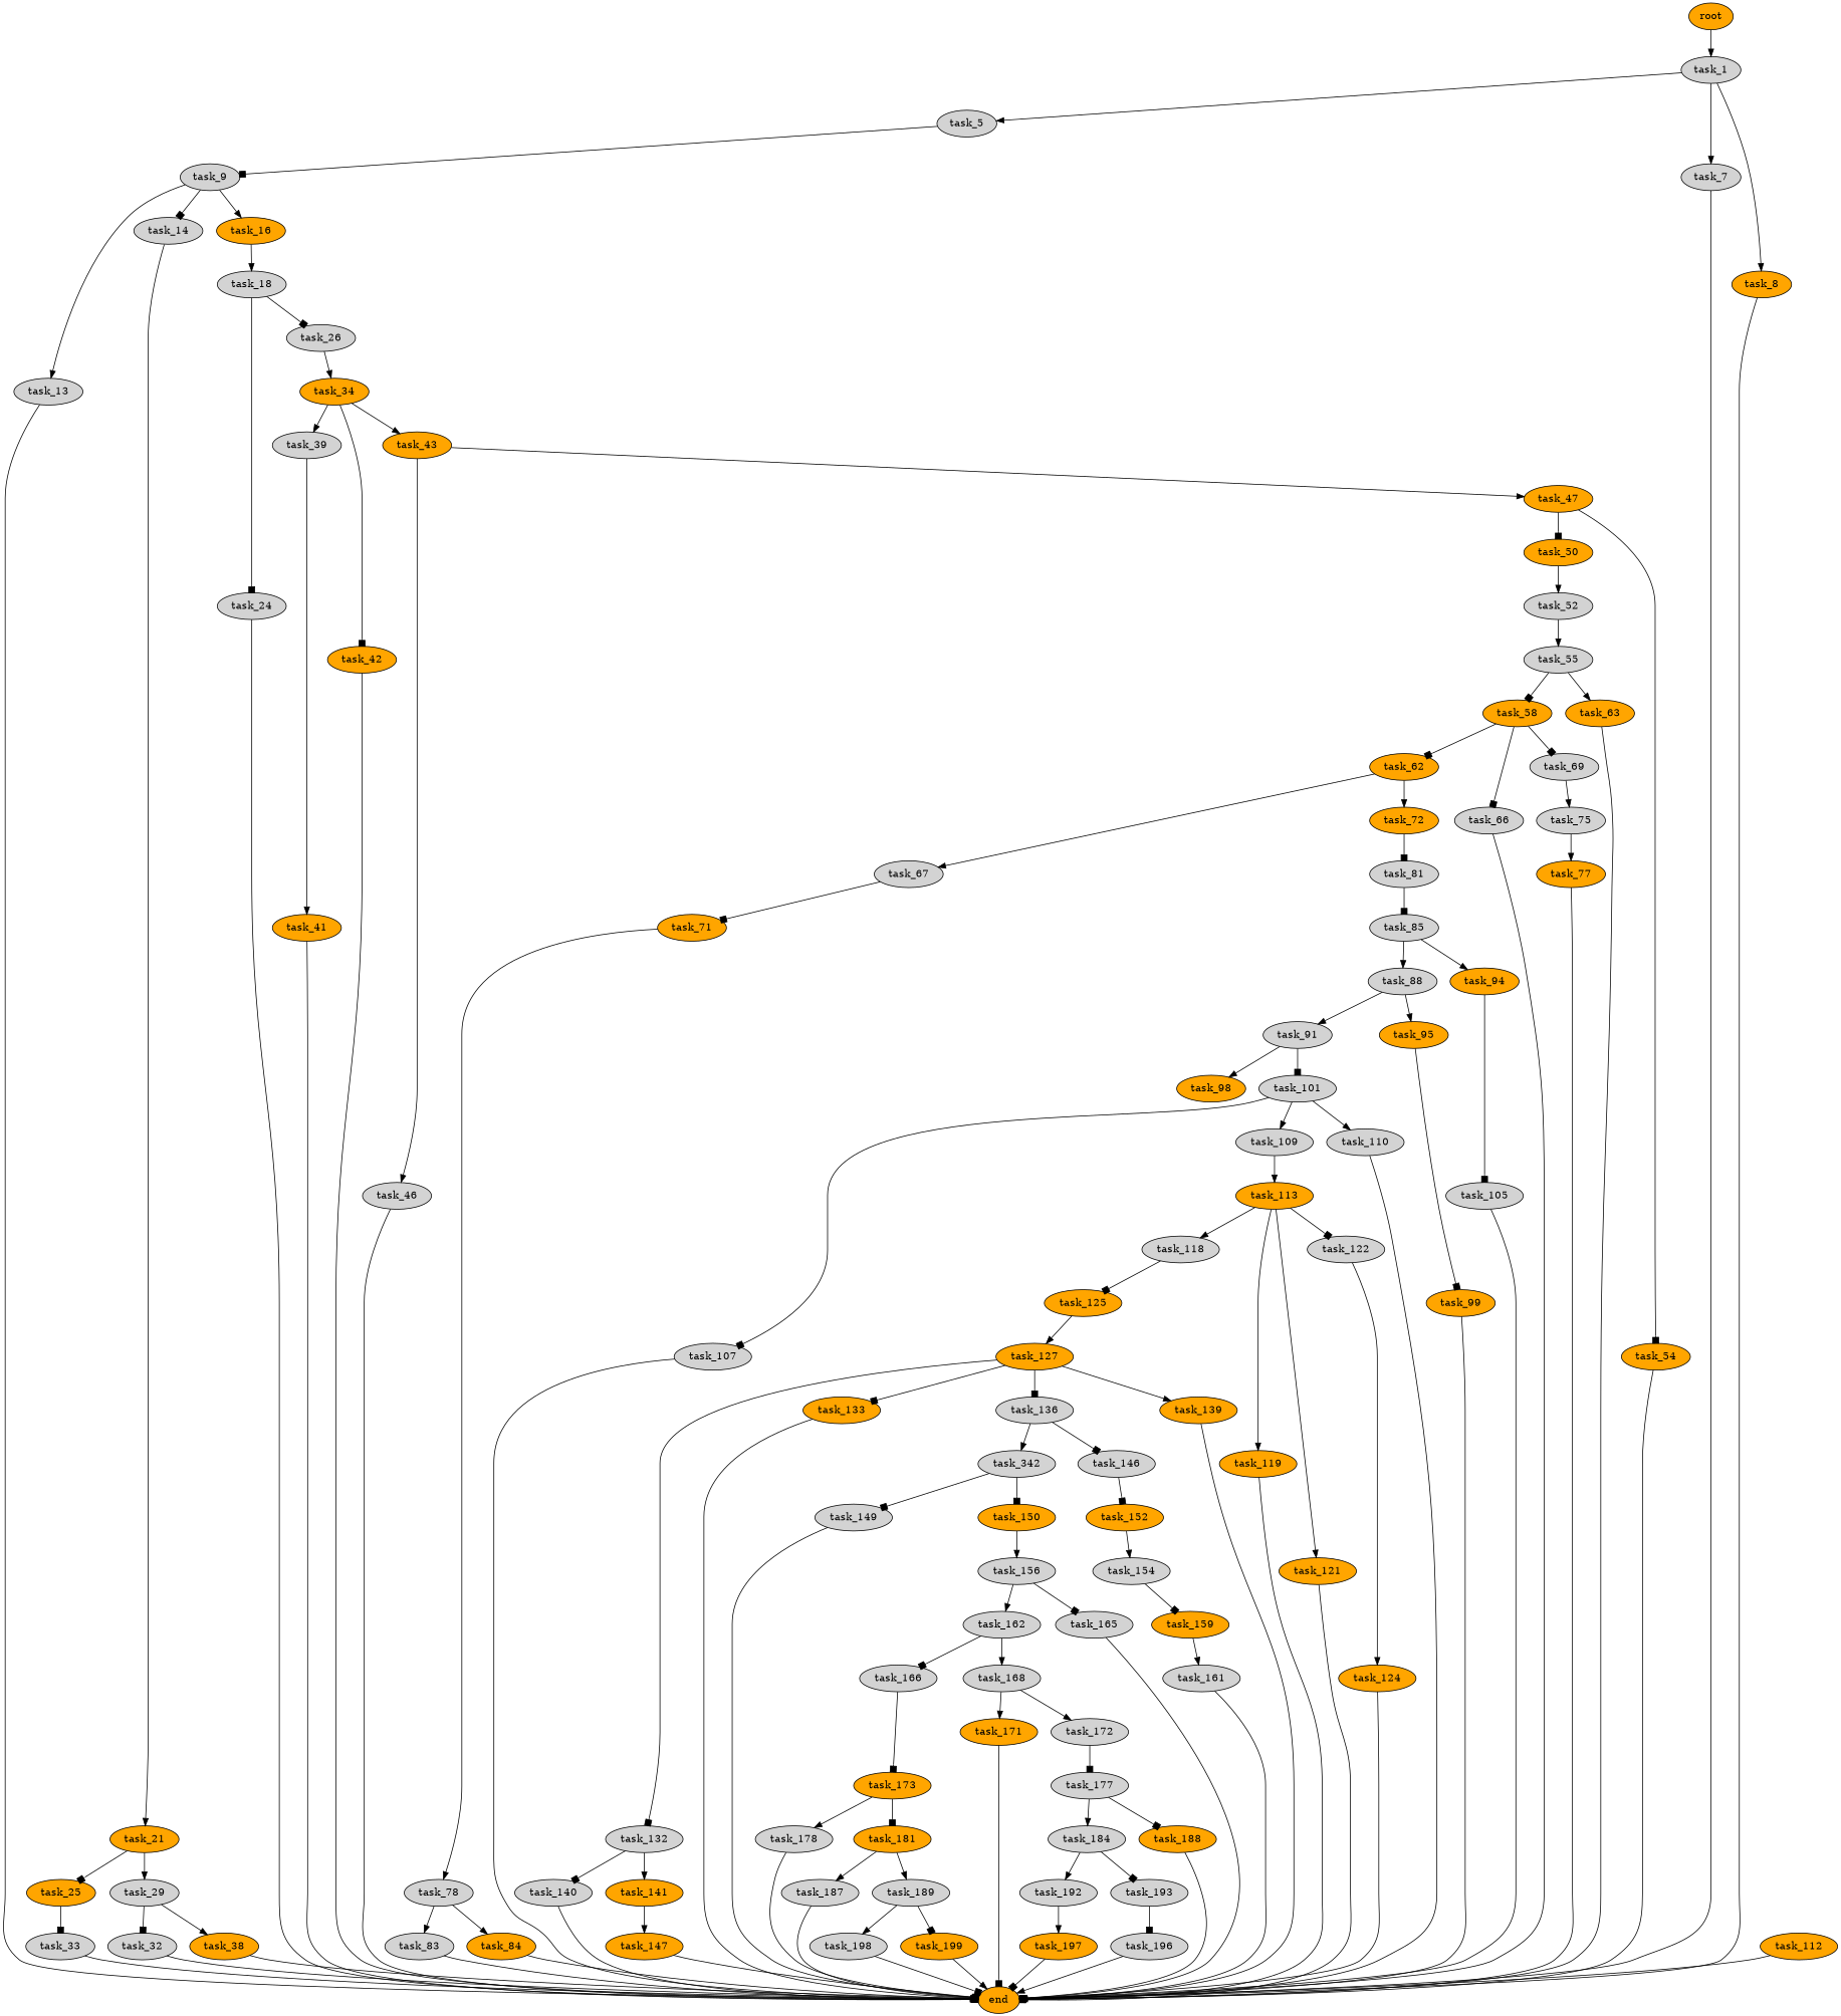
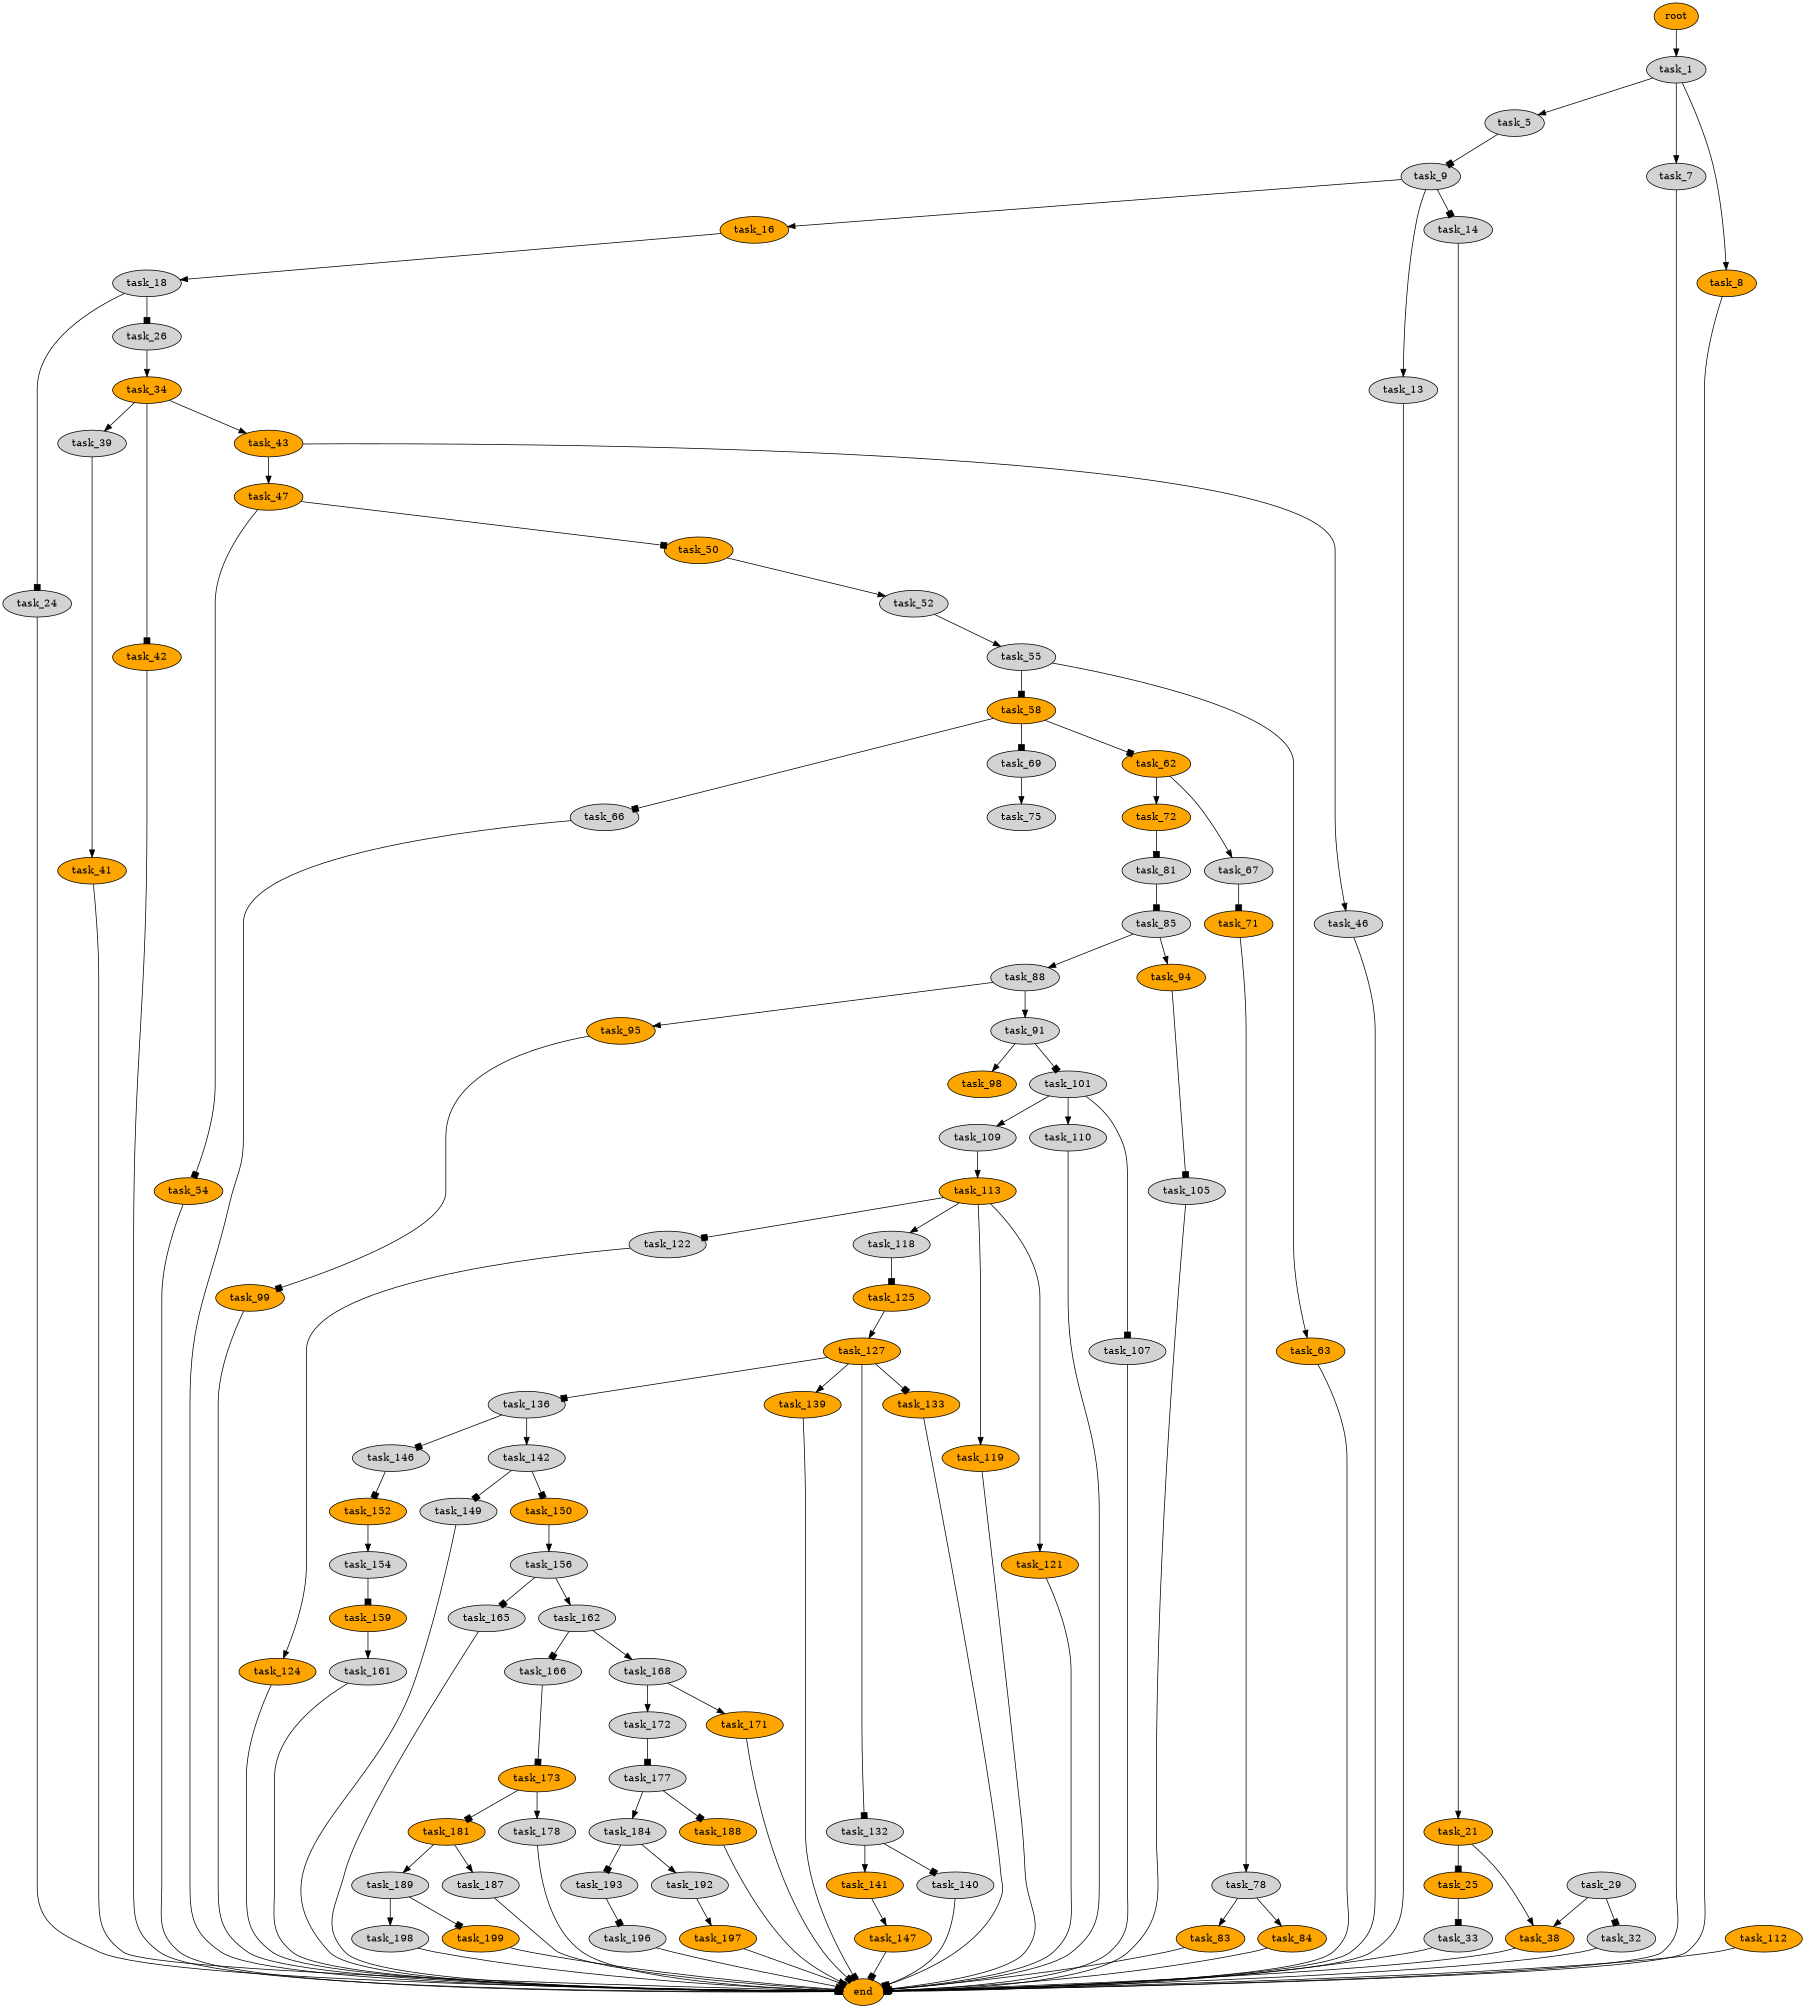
  digraph {
    node [fillcolor=lightgrey style=filled]
    edge [arrowhead=normal]
    root [fillcolor=orange]
    task_1
    task_5
    task_7
    task_8 [fillcolor=orange]
    task_9
    end [fillcolor=orange]
    task_13
    task_14
    task_16 [fillcolor=orange]
    task_21 [fillcolor=orange]
    task_18
    task_25 [fillcolor=orange]
    task_29
    task_24
    task_26
    task_33
    task_32
    task_38 [fillcolor=orange]
    task_34 [fillcolor=orange]
    task_39
    task_42 [fillcolor=orange]
    task_43 [fillcolor=orange]
    task_41 [fillcolor=orange]
    task_46
    task_47 [fillcolor=orange]
    task_50 [fillcolor=orange]
    task_54 [fillcolor=orange]
    task_52
    task_55
    task_58 [fillcolor=orange]
    task_63 [fillcolor=orange]
    task_62 [fillcolor=orange]
    task_66
    task_69
    task_67
    task_72 [fillcolor=orange]
    task_75
    task_71 [fillcolor=orange]
    task_81
-   task_77 [fillcolor=orange]
    task_78
    task_85
-   task_83
+   task_83 [fillcolor=orange]
    task_84 [fillcolor=orange]
    task_88
    task_94 [fillcolor=orange]
    task_91
    task_95 [fillcolor=orange]
    task_105
    task_98 [fillcolor=orange]
    task_101
    task_99 [fillcolor=orange]
    task_107
    task_109
    task_110
    task_113 [fillcolor=orange]
    task_112 [fillcolor=orange]
    task_118
    task_119 [fillcolor=orange]
    task_121 [fillcolor=orange]
    task_122
    task_125 [fillcolor=orange]
    task_124 [fillcolor=orange]
    task_127 [fillcolor=orange]
    task_132
    task_133 [fillcolor=orange]
    task_136
    task_139 [fillcolor=orange]
    task_140
    task_141 [fillcolor=orange]
-   task_142 [label=task_342]
+   task_142
    task_146
    task_147 [fillcolor=orange]
    task_149
    task_150 [fillcolor=orange]
    task_152 [fillcolor=orange]
    task_156
    task_154
    task_162
    task_165
    task_159 [fillcolor=orange]
    task_166
    task_168
    task_161
    task_173 [fillcolor=orange]
    task_171 [fillcolor=orange]
    task_172
    task_178
    task_181 [fillcolor=orange]
    task_177
    task_187
    task_189
    task_184
    task_188 [fillcolor=orange]
    task_192
    task_193
    task_198
    task_199 [fillcolor=orange]
    task_197 [fillcolor=orange]
    task_196
    root -> task_1
    task_1 -> task_5
    task_1 -> task_7
    task_1 -> task_8
    task_5 -> task_9 [arrowhead=box]
    task_7 -> end [arrowhead=box]
    task_8 -> end [arrowhead=box]
    task_9 -> task_13
    task_9 -> task_14 [arrowhead=box]
    task_9 -> task_16
    task_13 -> end [arrowhead=box]
    task_14 -> task_21
    task_16 -> task_18
    task_21 -> task_25 [arrowhead=box]
-   task_21 -> task_29
+   task_21 -> task_38
    task_18 -> task_24 [arrowhead=box]
    task_18 -> task_26 [arrowhead=box]
    task_25 -> task_33 [arrowhead=box]
    task_29 -> task_32 [arrowhead=box]
    task_29 -> task_38
    task_24 -> end [arrowhead=box]
    task_26 -> task_34
    task_33 -> end [arrowhead=box]
    task_32 -> end
    task_38 -> end [arrowhead=box]
    task_34 -> task_39
    task_34 -> task_42 [arrowhead=box]
    task_34 -> task_43
    task_39 -> task_41
    task_42 -> end [arrowhead=box]
    task_43 -> task_46
    task_43 -> task_47
    task_41 -> end [arrowhead=box]
    task_46 -> end [arrowhead=box]
    task_47 -> task_50 [arrowhead=box]
    task_47 -> task_54 [arrowhead=box]
    task_50 -> task_52
    task_54 -> end
    task_52 -> task_55
    task_55 -> task_58 [arrowhead=box]
    task_55 -> task_63
    task_58 -> task_62 [arrowhead=box]
    task_58 -> task_66 [arrowhead=box]
    task_58 -> task_69 [arrowhead=box]
    task_63 -> end
    task_62 -> task_67
    task_62 -> task_72
    task_66 -> end [arrowhead=box]
    task_69 -> task_75
    task_67 -> task_71 [arrowhead=box]
    task_72 -> task_81 [arrowhead=box]
-   task_75 -> task_77
    task_71 -> task_78
    task_81 -> task_85 [arrowhead=box]
-   task_77 -> end
    task_78 -> task_83
    task_78 -> task_84
    task_85 -> task_88
    task_85 -> task_94
    task_83 -> end
    task_84 -> end
    task_88 -> task_91
    task_88 -> task_95
    task_94 -> task_105 [arrowhead=box]
    task_91 -> task_98
    task_91 -> task_101 [arrowhead=box]
    task_95 -> task_99 [arrowhead=box]
    task_105 -> end
    task_101 -> task_107 [arrowhead=box]
    task_101 -> task_109
    task_101 -> task_110
    task_99 -> end [arrowhead=box]
    task_107 -> end
    task_109 -> task_113
    task_110 -> end [arrowhead=box]
    task_113 -> task_118
    task_113 -> task_119
    task_113 -> task_121
    task_113 -> task_122 [arrowhead=box]
    task_112 -> end [arrowhead=box]
    task_118 -> task_125 [arrowhead=box]
    task_119 -> end [arrowhead=box]
    task_121 -> end [arrowhead=box]
    task_122 -> task_124
    task_125 -> task_127
    task_124 -> end
    task_127 -> task_132 [arrowhead=box]
    task_127 -> task_133 [arrowhead=box]
    task_127 -> task_136 [arrowhead=box]
    task_127 -> task_139
    task_132 -> task_140 [arrowhead=box]
    task_132 -> task_141
    task_133 -> end [arrowhead=box]
    task_136 -> task_142
    task_136 -> task_146 [arrowhead=box]
    task_139 -> end [arrowhead=box]
    task_140 -> end
    task_141 -> task_147
    task_142 -> task_149 [arrowhead=box]
    task_142 -> task_150 [arrowhead=box]
    task_146 -> task_152 [arrowhead=box]
    task_147 -> end [arrowhead=box]
    task_149 -> end [arrowhead=box]
    task_150 -> task_156
    task_152 -> task_154
    task_156 -> task_162
    task_156 -> task_165 [arrowhead=box]
    task_154 -> task_159 [arrowhead=box]
    task_162 -> task_166 [arrowhead=box]
    task_162 -> task_168
    task_165 -> end
    task_159 -> task_161
    task_166 -> task_173 [arrowhead=box]
    task_168 -> task_171
    task_168 -> task_172
    task_161 -> end
    task_173 -> task_178
    task_173 -> task_181 [arrowhead=box]
    task_171 -> end [arrowhead=box]
    task_172 -> task_177 [arrowhead=box]
    task_178 -> end [arrowhead=box]
    task_181 -> task_187
    task_181 -> task_189
    task_177 -> task_184
    task_177 -> task_188 [arrowhead=box]
    task_187 -> end
    task_189 -> task_198
    task_189 -> task_199 [arrowhead=box]
    task_184 -> task_192
    task_184 -> task_193 [arrowhead=box]
    task_188 -> end
    task_192 -> task_197
    task_193 -> task_196 [arrowhead=box]
    task_198 -> end [arrowhead=box]
    task_199 -> end
    task_197 -> end [arrowhead=box]
    task_196 -> end
  }
